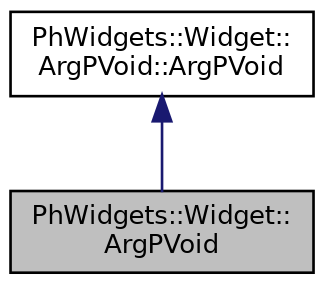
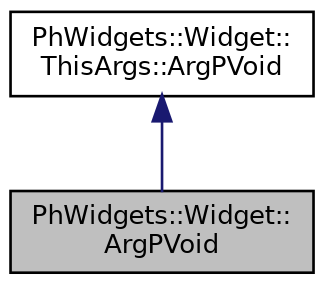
  digraph {
    node [color=black fontname=Helvetica fontsize=10 shape=record style=filled]
    n1 [fillcolor=grey75 fontcolor=black height=0.2 label="PhWidgets::Widget::\lArgPVoid" width=0.4]
-   n2 [fillcolor=white height=0.2 label="PhWidgets::Widget::\lArgPVoid::ArgPVoid" width=0.4]
+   n2 [fillcolor=white height=0.2 label="PhWidgets::Widget::\lThisArgs::ArgPVoid" width=0.4]
    n2 -> n1 [color=midnightblue dir=back fontname=Helvetica fontsize=10 labelfontname=Helvetica labelfontsize=10 style=solid]
  }
